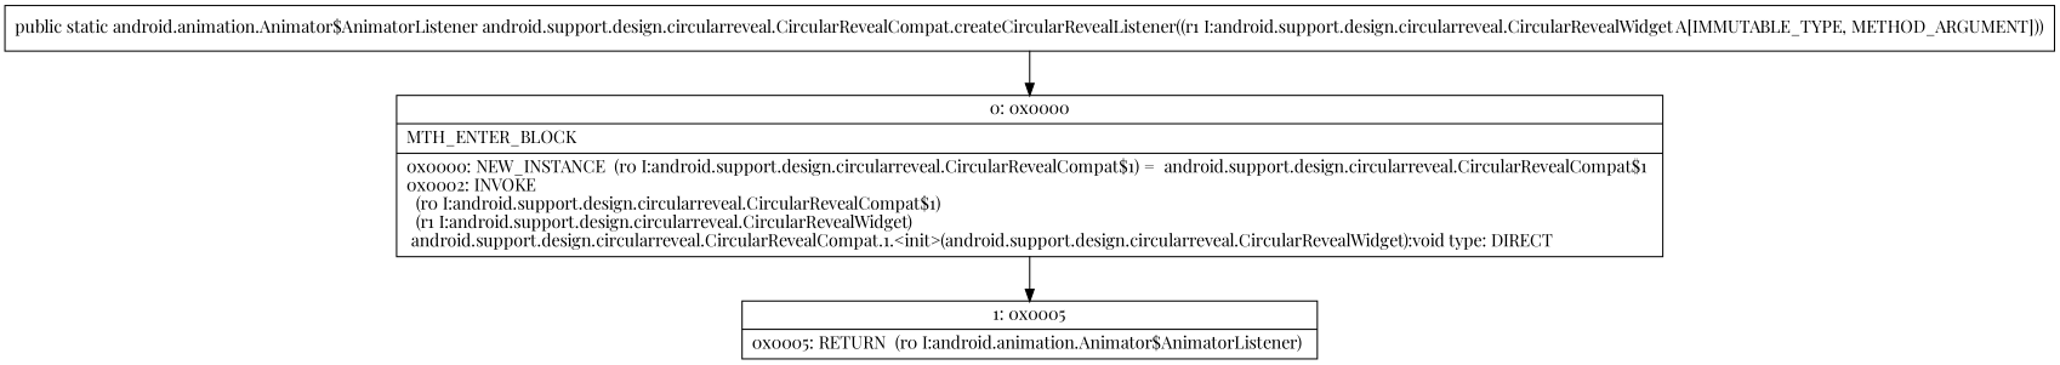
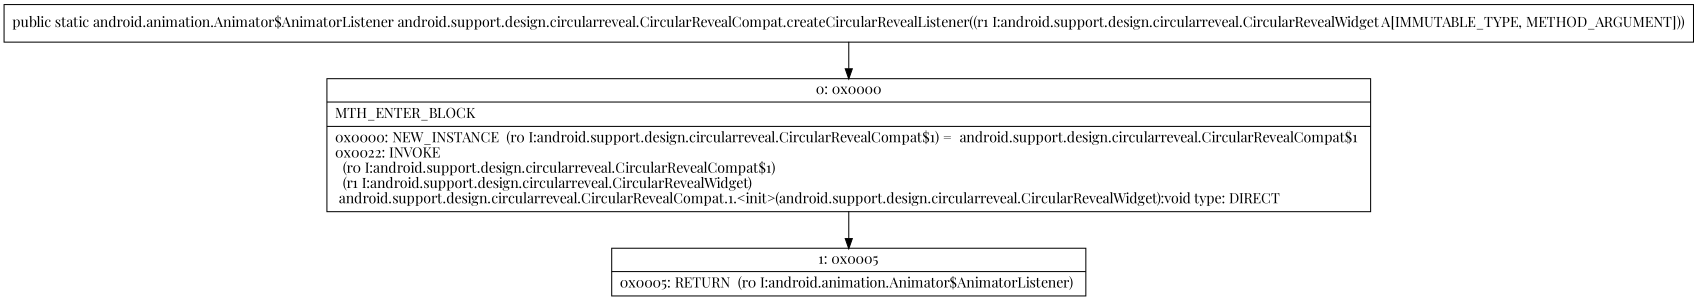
  digraph {
    fontname="Playfair Display"
    node [shape=record fontname="Playfair Display"]
    edge [fontname="Playfair Display"]
-   n1 [label="{0\:\ 0x0000|MTH_ENTER_BLOCK\l|0x0000: NEW_INSTANCE  (r0 I:android.support.design.circularreveal.CircularRevealCompat$1) =  android.support.design.circularreveal.CircularRevealCompat$1 \l0x0002: INVOKE  \l  (r0 I:android.support.design.circularreveal.CircularRevealCompat$1)\l  (r1 I:android.support.design.circularreveal.CircularRevealWidget)\l android.support.design.circularreveal.CircularRevealCompat.1.\<init\>(android.support.design.circularreveal.CircularRevealWidget):void type: DIRECT \l}"]
+   n1 [label="{0\:\ 0x0000|MTH_ENTER_BLOCK\l|0x0000: NEW_INSTANCE  (r0 I:android.support.design.circularreveal.CircularRevealCompat$1) =  android.support.design.circularreveal.CircularRevealCompat$1 \l0x0022: INVOKE  \l  (r0 I:android.support.design.circularreveal.CircularRevealCompat$1)\l  (r1 I:android.support.design.circularreveal.CircularRevealWidget)\l android.support.design.circularreveal.CircularRevealCompat.1.\<init\>(android.support.design.circularreveal.CircularRevealWidget):void type: DIRECT \l}"]
    n2 [label="{1\:\ 0x0005|0x0005: RETURN  (r0 I:android.animation.Animator$AnimatorListener) \l}"]
    n3 [label="{public static android.animation.Animator$AnimatorListener android.support.design.circularreveal.CircularRevealCompat.createCircularRevealListener((r1 I:android.support.design.circularreveal.CircularRevealWidget A[IMMUTABLE_TYPE, METHOD_ARGUMENT])) }"]
    n1 -> n2
    n3 -> n1
  }
